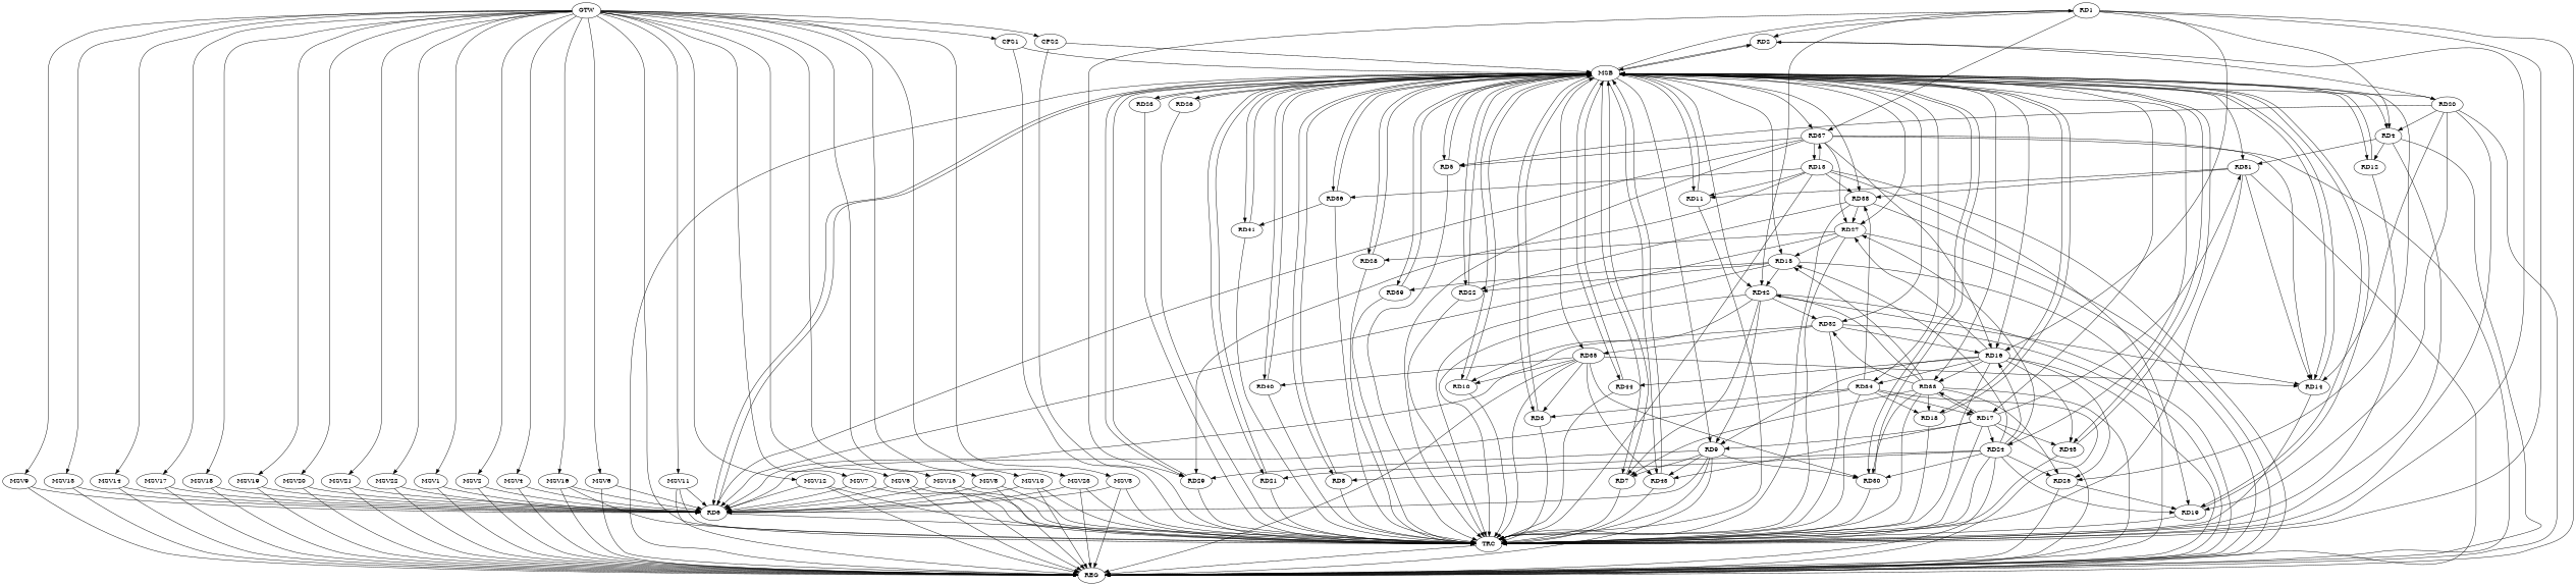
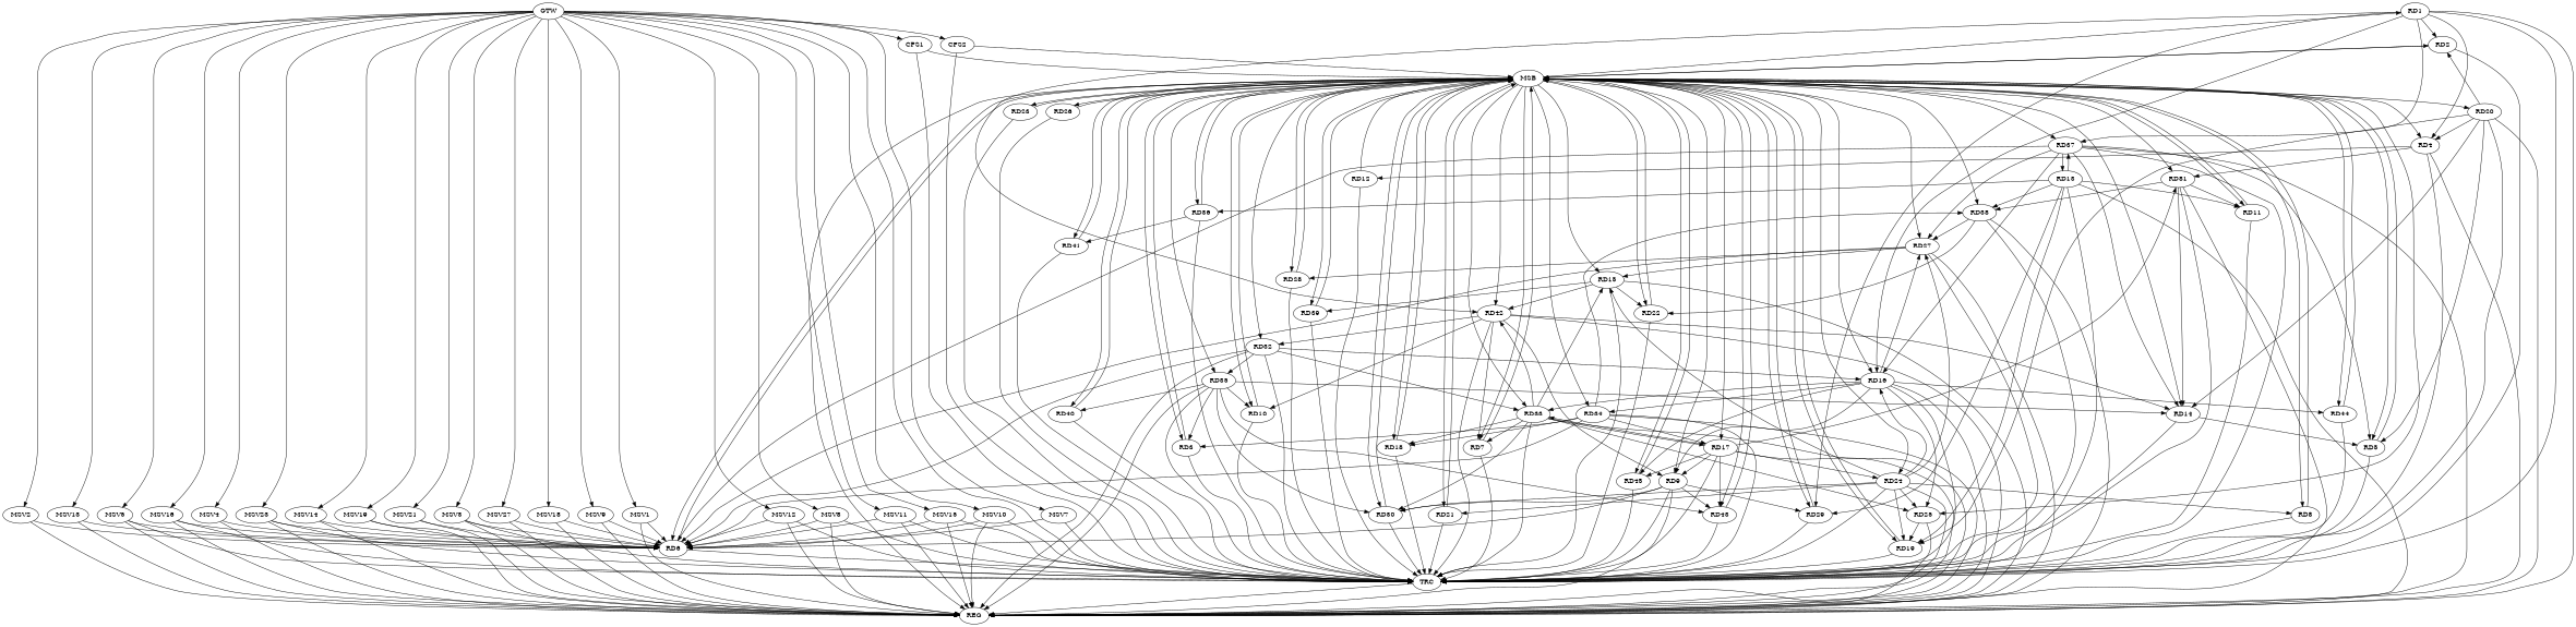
  strict digraph {
    n1 [label=RD1]
    n2 [label=RD2]
    n3 [label=RD4]
    n4 [label=RD16]
    n5 [label=RD29]
    n6 [label=RD37]
    n7 [label=RD42]
    n8 [label=REG]
    n9 [label=TRC]
    n10 [label=MSB]
    n11 [label=RD12]
    n12 [label=RD81]
    n13 [label=RD9]
    n14 [label=RD25]
    n15 [label=RD27]
    n16 [label=RD33]
    n17 [label=RD34]
    n18 [label=RD44]
    n19 [label=RD45]
    n20 [label=RD5]
    n21 [label=RD6]
    n22 [label=RD13]
    n23 [label=RD14]
    n24 [label=RD7]
    n25 [label=RD10]
    n26 [label=RD32]
    n27 [label=RD3]
    n28 [label=RD8]
    n29 [label=RD30]
    n30 [label=RD11]
    n31 [label=RD19]
    n32 [label=RD36]
    n33 [label=RD38]
    n34 [label=RD15]
    n35 [label=RD22]
    n36 [label=RD39]
    n37 [label=RD17]
    n38 [label=RD24]
    n39 [label=RD43]
    n40 [label=RD18]
    n41 [label=RD20]
    n42 [label=RD21]
    n43 [label=RD23]
    n44 [label=RD26]
    n45 [label=RD28]
    n46 [label=RD35]
    n47 [label=RD40]
    n48 [label=RD41]
    n49 [label=CPS1]
    n50 [label=CPS2]
    n51 [label=GTW]
    n52 [label=MSV1]
    n53 [label=MSV2]
    n54 [label=MSV3]
    n55 [label=MSV4]
    n56 [label=MSV5]
-   n57 [label=MSV6]
    n58 [label=MSV7]
    n59 [label=MSV8]
    n60 [label=MSV9]
    n61 [label=MSV10]
    n62 [label=MSV11]
    n63 [label=MSV12]
    n64 [label=MSV13]
    n65 [label=MSV14]
    n66 [label=MSV15]
    n67 [label=MSV16]
-   n68 [label=MSV17]
+   n68 [label=MSV27]
    n69 [label=MSV18]
    n70 [label=MSV19]
-   n71 [label=MSV20]
    n72 [label=MSV21]
-   n73 [label=MSV22]
    n74 [label=MSV23]
    n1 -> n2
    n1 -> n3
    n1 -> n4
    n1 -> n5
    n1 -> n6
    n1 -> n7
    n1 -> n8
    n1 -> n9
    n2 -> n9
    n2 -> n10
    n3 -> n8
    n3 -> n9
    n3 -> n11
    n3 -> n12
    n4 -> n8
    n4 -> n9
    n4 -> n13
    n4 -> n14
    n4 -> n15
    n4 -> n16
    n4 -> n17
    n4 -> n18
    n4 -> n19
    n5 -> n9
    n5 -> n10
    n6 -> n4
    n6 -> n8
    n6 -> n9
    n6 -> n15
    n6 -> n20
    n6 -> n21
    n6 -> n22
    n6 -> n23
    n7 -> n8
    n7 -> n9
    n7 -> n13
    n7 -> n23
    n7 -> n24
    n7 -> n25
    n7 -> n26
    n9 -> n8
    n10 -> n1
    n10 -> n2
    n10 -> n3
    n10 -> n4
    n10 -> n5
    n10 -> n6
    n10 -> n7
    n10 -> n8
-   n10 -> n11
    n10 -> n12
    n10 -> n13
    n10 -> n14
    n10 -> n15
    n10 -> n16
    n10 -> n17
    n10 -> n18
    n10 -> n19
    n10 -> n20
    n10 -> n21
    n10 -> n23
    n10 -> n24
    n10 -> n25
    n10 -> n26
    n10 -> n27
    n10 -> n28
    n10 -> n29
    n10 -> n30
    n10 -> n31
    n10 -> n32
    n10 -> n33
    n10 -> n34
    n10 -> n35
    n10 -> n36
    n10 -> n37
    n10 -> n38
    n10 -> n39
    n10 -> n40
    n10 -> n41
    n10 -> n42
    n10 -> n43
    n10 -> n44
    n10 -> n45
    n10 -> n46
    n10 -> n47
    n10 -> n48
    n11 -> n9
    n11 -> n10
    n12 -> n8
    n12 -> n9
    n12 -> n23
    n12 -> n30
    n12 -> n33
    n13 -> n5
    n13 -> n8
    n13 -> n9
    n13 -> n21
-   n13 -> n24
    n13 -> n29
    n13 -> n39
    n14 -> n8
    n14 -> n31
    n15 -> n8
    n15 -> n9
    n15 -> n21
    n15 -> n34
    n15 -> n45
    n16 -> n7
    n16 -> n8
    n16 -> n9
    n16 -> n14
    n16 -> n24
-   n16 -> n26
+   n26 -> n16
    n16 -> n29
    n16 -> n34
    n16 -> n37
    n16 -> n40
    n17 -> n8
    n17 -> n9
    n17 -> n21
    n17 -> n27
    n17 -> n33
    n17 -> n37
    n17 -> n40
    n18 -> n9
    n18 -> n10
    n19 -> n9
    n19 -> n10
    n20 -> n9
    n20 -> n10
    n21 -> n9
    n21 -> n10
    n22 -> n5
    n22 -> n6
    n22 -> n8
    n22 -> n9
    n22 -> n30
    n22 -> n31
    n22 -> n32
    n22 -> n33
    n23 -> n9
-   n23 -> n10
+   n23 -> n20
    n24 -> n9
    n24 -> n10
    n25 -> n9
    n25 -> n10
    n26 -> n4
    n26 -> n8
    n26 -> n9
    n26 -> n21
    n26 -> n46
    n27 -> n9
    n27 -> n10
    n28 -> n9
    n28 -> n10
    n29 -> n9
    n29 -> n10
    n30 -> n9
    n30 -> n10
    n31 -> n9
    n31 -> n10
    n32 -> n9
    n32 -> n10
    n32 -> n48
    n33 -> n8
    n33 -> n9
    n33 -> n15
    n33 -> n35
    n34 -> n7
    n34 -> n8
    n34 -> n9
    n34 -> n35
    n34 -> n36
    n35 -> n9
    n35 -> n10
    n36 -> n9
    n36 -> n10
    n37 -> n8
    n37 -> n9
    n37 -> n12
    n37 -> n13
    n37 -> n16
    n37 -> n19
    n37 -> n38
    n37 -> n39
    n38 -> n4
    n38 -> n8
    n38 -> n9
    n38 -> n14
    n38 -> n15
    n38 -> n28
    n38 -> n29
    n38 -> n31
    n38 -> n34
    n38 -> n42
    n39 -> n9
    n39 -> n10
    n40 -> n9
    n40 -> n10
    n41 -> n2
    n41 -> n3
    n41 -> n8
    n41 -> n9
    n41 -> n20
    n41 -> n23
    n41 -> n31
    n42 -> n9
    n42 -> n10
    n43 -> n9
    n43 -> n10
    n44 -> n9
    n44 -> n10
    n45 -> n9
    n45 -> n10
    n46 -> n8
    n46 -> n9
    n46 -> n23
    n46 -> n25
    n46 -> n27
    n46 -> n29
    n46 -> n39
    n46 -> n47
    n47 -> n9
    n47 -> n10
    n48 -> n9
    n48 -> n10
    n49 -> n9
    n49 -> n10
    n50 -> n9
    n50 -> n10
    n51 -> n9
    n51 -> n49
    n51 -> n50
    n51 -> n52
    n51 -> n53
    n51 -> n54
    n51 -> n55
    n51 -> n56
-   n51 -> n57
    n51 -> n58
    n51 -> n59
    n51 -> n60
    n51 -> n61
    n51 -> n62
    n51 -> n63
    n51 -> n64
    n51 -> n65
    n51 -> n66
    n51 -> n67
    n51 -> n68
    n51 -> n69
    n51 -> n70
-   n51 -> n71
    n51 -> n72
-   n51 -> n73
    n51 -> n74
    n52 -> n8
    n52 -> n21
    n53 -> n8
    n53 -> n21
    n54 -> n8
    n54 -> n9
    n54 -> n21
    n55 -> n8
    n55 -> n21
    n56 -> n8
    n56 -> n9
    n56 -> n21
-   n57 -> n8
-   n57 -> n21
    n58 -> n9
    n58 -> n21
    n59 -> n8
    n59 -> n9
    n59 -> n21
    n60 -> n8
    n60 -> n21
    n61 -> n8
    n61 -> n9
    n61 -> n21
    n62 -> n8
    n62 -> n9
    n62 -> n21
    n63 -> n8
    n63 -> n9
    n63 -> n21
    n64 -> n8
    n64 -> n21
    n65 -> n8
    n65 -> n21
    n66 -> n8
    n66 -> n9
    n66 -> n21
    n67 -> n8
    n67 -> n9
    n67 -> n21
    n68 -> n8
    n68 -> n21
    n69 -> n8
    n69 -> n21
    n70 -> n8
    n70 -> n21
-   n71 -> n8
-   n71 -> n21
    n72 -> n8
    n72 -> n21
-   n73 -> n8
-   n73 -> n21
    n74 -> n8
    n74 -> n9
    n74 -> n21
  }
